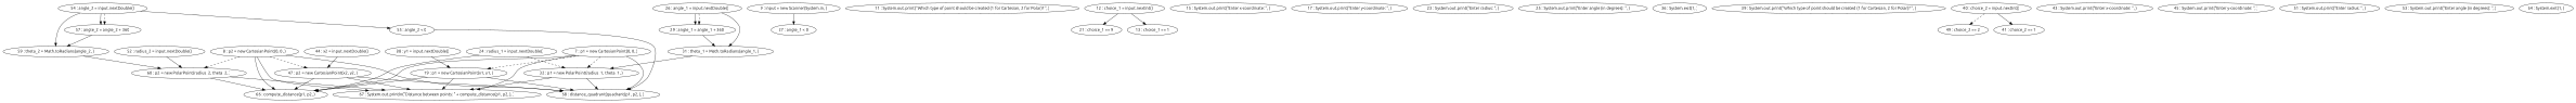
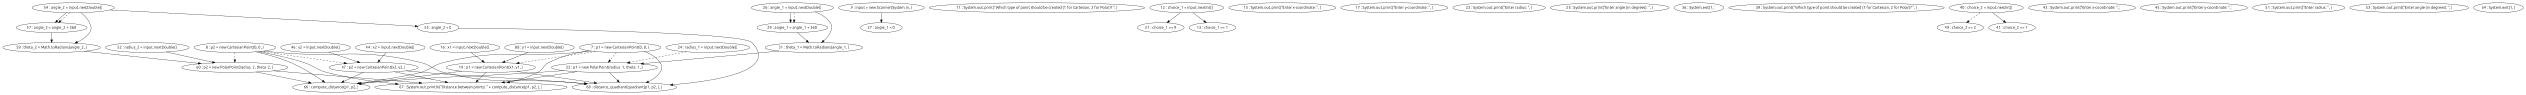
  digraph {
    fontname=Ubuntu
    node [fontname=Ubuntu]
    edge [fontname=Ubuntu]
    "7 : p1 = new CartesianPoint(0, 0, )"
    "66 : compute_distance(p1, p2, )"
    "68 : distance_quadrant(quadrant(p1, p2, ), )"
    "67 : System.out.println(\"Distance between points: \" + compute_distance(p1, p2, ), )"
    "19 : p1 = new CartesianPoint(x1, y1, )"
    "32 : p1 = new PolarPoint(radius_1, theta_1, )"
    "8 : p2 = new CartesianPoint(0, 0, )"
    "47 : p2 = new CartesianPoint(x2, y2, )"
    "60 : p2 = new PolarPoint(radius_2, theta_2, )"
    "9 : input = new Scanner(System.in, )"
    "27 : angle_1 < 0"
    "11 : System.out.print(\"Which type of point should be created (1 for Cartesian, 2 for Polar)? \", )"
    n13 [label="21 : choice_1 == 9"]
    "12 : choice_1 = input.nextInt()"
    "13 : choice_1 == 1"
    "15 : System.out.print(\"Enter x-coordinate: \", )"
+   "16 : x1 = input.nextDouble()"
    "17 : System.out.print(\"Enter y-coordinate: \", )"
    n19 [label="88 : y1 = input.nextDouble()"]
    "23 : System.out.print(\"Enter radius: \", )"
    "24 : radius_1 = input.nextDouble()"
    "25 : System.out.print(\"Enter angle (in degrees): \", )"
    "26 : angle_1 = input.nextDouble()"
    "31 : theta_1 = Math.toRadians(angle_1, )"
    "29 : angle_1 = angle_1 + 360"
    "36 : System.exit(1, )"
    "39 : System.out.print(\"Which type of point should be created (1 for Cartesian, 2 for Polar)? \", )"
    "40 : choice_2 = input.nextInt()"
    "49 : choice_2 == 2"
    "41 : choice_2 == 1"
    "43 : System.out.print(\"Enter x-coordinate: \", )"
    "44 : x2 = input.nextDouble()"
    "45 : System.out.print(\"Enter y-coordinate: \", )"
+   "46 : y2 = input.nextDouble()"
    "51 : System.out.print(\"Enter radius: \", )"
    "52 : radius_2 = input.nextDouble()"
    "53 : System.out.print(\"Enter angle (in degrees): \", )"
    "54 : angle_2 = input.nextDouble()"
    "59 : theta_2 = Math.toRadians(angle_2, )"
    "57 : angle_2 = angle_2 + 360"
    "55 : angle_2 < 0"
    "64 : System.exit(1, )"
    "7 : p1 = new CartesianPoint(0, 0, )" -> "66 : compute_distance(p1, p2, )"
    "7 : p1 = new CartesianPoint(0, 0, )" -> "68 : distance_quadrant(quadrant(p1, p2, ), )"
    "7 : p1 = new CartesianPoint(0, 0, )" -> "67 : System.out.println(\"Distance between points: \" + compute_distance(p1, p2, ), )"
    "7 : p1 = new CartesianPoint(0, 0, )" -> "19 : p1 = new CartesianPoint(x1, y1, )" [style=dashed]
    "7 : p1 = new CartesianPoint(0, 0, )" -> "32 : p1 = new PolarPoint(radius_1, theta_1, )" [style=dashed]
    "19 : p1 = new CartesianPoint(x1, y1, )" -> "66 : compute_distance(p1, p2, )"
    "19 : p1 = new CartesianPoint(x1, y1, )" -> "68 : distance_quadrant(quadrant(p1, p2, ), )"
    "19 : p1 = new CartesianPoint(x1, y1, )" -> "67 : System.out.println(\"Distance between points: \" + compute_distance(p1, p2, ), )"
-   "24 : radius_1 = input.nextDouble()" -> "66 : compute_distance(p1, p2, )"
+   "32 : p1 = new PolarPoint(radius_1, theta_1, )" -> "66 : compute_distance(p1, p2, )"
    "32 : p1 = new PolarPoint(radius_1, theta_1, )" -> "68 : distance_quadrant(quadrant(p1, p2, ), )"
    "32 : p1 = new PolarPoint(radius_1, theta_1, )" -> "67 : System.out.println(\"Distance between points: \" + compute_distance(p1, p2, ), )"
    "8 : p2 = new CartesianPoint(0, 0, )" -> "66 : compute_distance(p1, p2, )"
    "8 : p2 = new CartesianPoint(0, 0, )" -> "68 : distance_quadrant(quadrant(p1, p2, ), )"
    "8 : p2 = new CartesianPoint(0, 0, )" -> "67 : System.out.println(\"Distance between points: \" + compute_distance(p1, p2, ), )"
    "8 : p2 = new CartesianPoint(0, 0, )" -> "47 : p2 = new CartesianPoint(x2, y2, )" [style=dashed]
    "8 : p2 = new CartesianPoint(0, 0, )" -> "60 : p2 = new PolarPoint(radius_2, theta_2, )" [style=dashed]
    "47 : p2 = new CartesianPoint(x2, y2, )" -> "66 : compute_distance(p1, p2, )"
    "47 : p2 = new CartesianPoint(x2, y2, )" -> "68 : distance_quadrant(quadrant(p1, p2, ), )"
    "47 : p2 = new CartesianPoint(x2, y2, )" -> "67 : System.out.println(\"Distance between points: \" + compute_distance(p1, p2, ), )"
    "60 : p2 = new PolarPoint(radius_2, theta_2, )" -> "66 : compute_distance(p1, p2, )"
    "60 : p2 = new PolarPoint(radius_2, theta_2, )" -> "67 : System.out.println(\"Distance between points: \" + compute_distance(p1, p2, ), )"
    "9 : input = new Scanner(System.in, )" -> "27 : angle_1 < 0"
    "12 : choice_1 = input.nextInt()" -> n13
    "12 : choice_1 = input.nextInt()" -> "13 : choice_1 == 1"
+   "16 : x1 = input.nextDouble()" -> "19 : p1 = new CartesianPoint(x1, y1, )"
    n19 -> "19 : p1 = new CartesianPoint(x1, y1, )"
    "24 : radius_1 = input.nextDouble()" -> "32 : p1 = new PolarPoint(radius_1, theta_1, )" [style=dashed]
    "26 : angle_1 = input.nextDouble()" -> "31 : theta_1 = Math.toRadians(angle_1, )"
    "26 : angle_1 = input.nextDouble()" -> "29 : angle_1 = angle_1 + 360"
    "26 : angle_1 = input.nextDouble()" -> "29 : angle_1 = angle_1 + 360" [style=dashed]
    "31 : theta_1 = Math.toRadians(angle_1, )" -> "32 : p1 = new PolarPoint(radius_1, theta_1, )"
    "29 : angle_1 = angle_1 + 360" -> "31 : theta_1 = Math.toRadians(angle_1, )"
    "40 : choice_2 = input.nextInt()" -> "49 : choice_2 == 2" [style=dashed]
    "40 : choice_2 = input.nextInt()" -> "41 : choice_2 == 1"
    "44 : x2 = input.nextDouble()" -> "47 : p2 = new CartesianPoint(x2, y2, )"
+   "46 : y2 = input.nextDouble()" -> "47 : p2 = new CartesianPoint(x2, y2, )"
    "52 : radius_2 = input.nextDouble()" -> "60 : p2 = new PolarPoint(radius_2, theta_2, )"
    "54 : angle_2 = input.nextDouble()" -> "59 : theta_2 = Math.toRadians(angle_2, )"
    "54 : angle_2 = input.nextDouble()" -> "57 : angle_2 = angle_2 + 360"
    "54 : angle_2 = input.nextDouble()" -> "57 : angle_2 = angle_2 + 360" [style=dashed]
    "54 : angle_2 = input.nextDouble()" -> "55 : angle_2 < 0"
    "59 : theta_2 = Math.toRadians(angle_2, )" -> "60 : p2 = new PolarPoint(radius_2, theta_2, )"
    "57 : angle_2 = angle_2 + 360" -> "59 : theta_2 = Math.toRadians(angle_2, )"
    "55 : angle_2 < 0" -> "68 : distance_quadrant(quadrant(p1, p2, ), )"
  }
